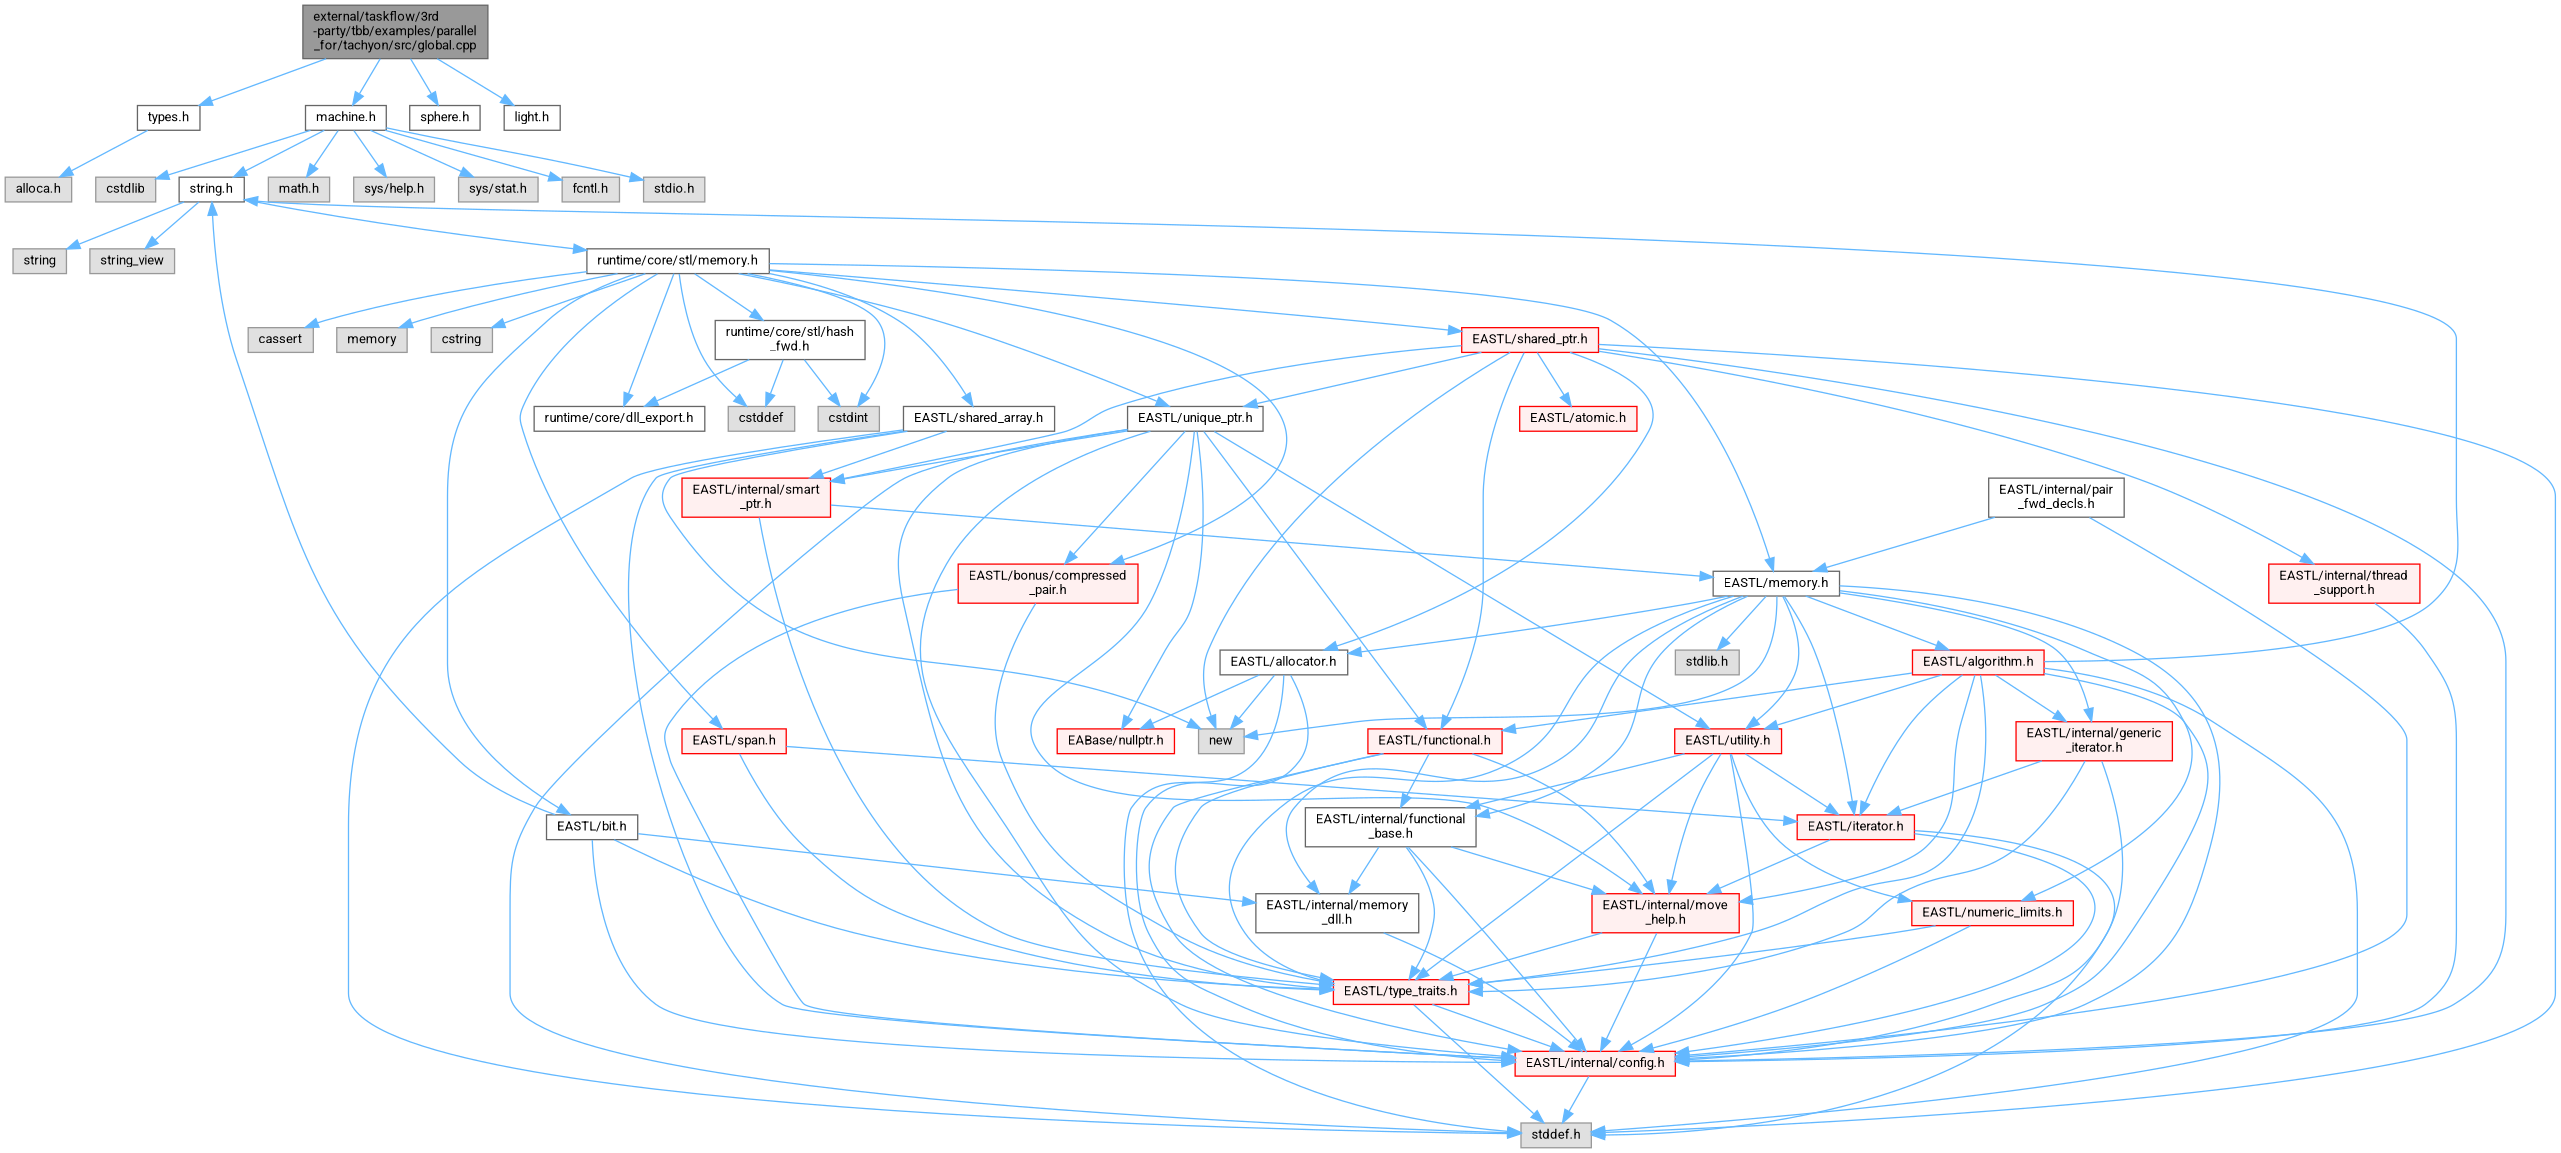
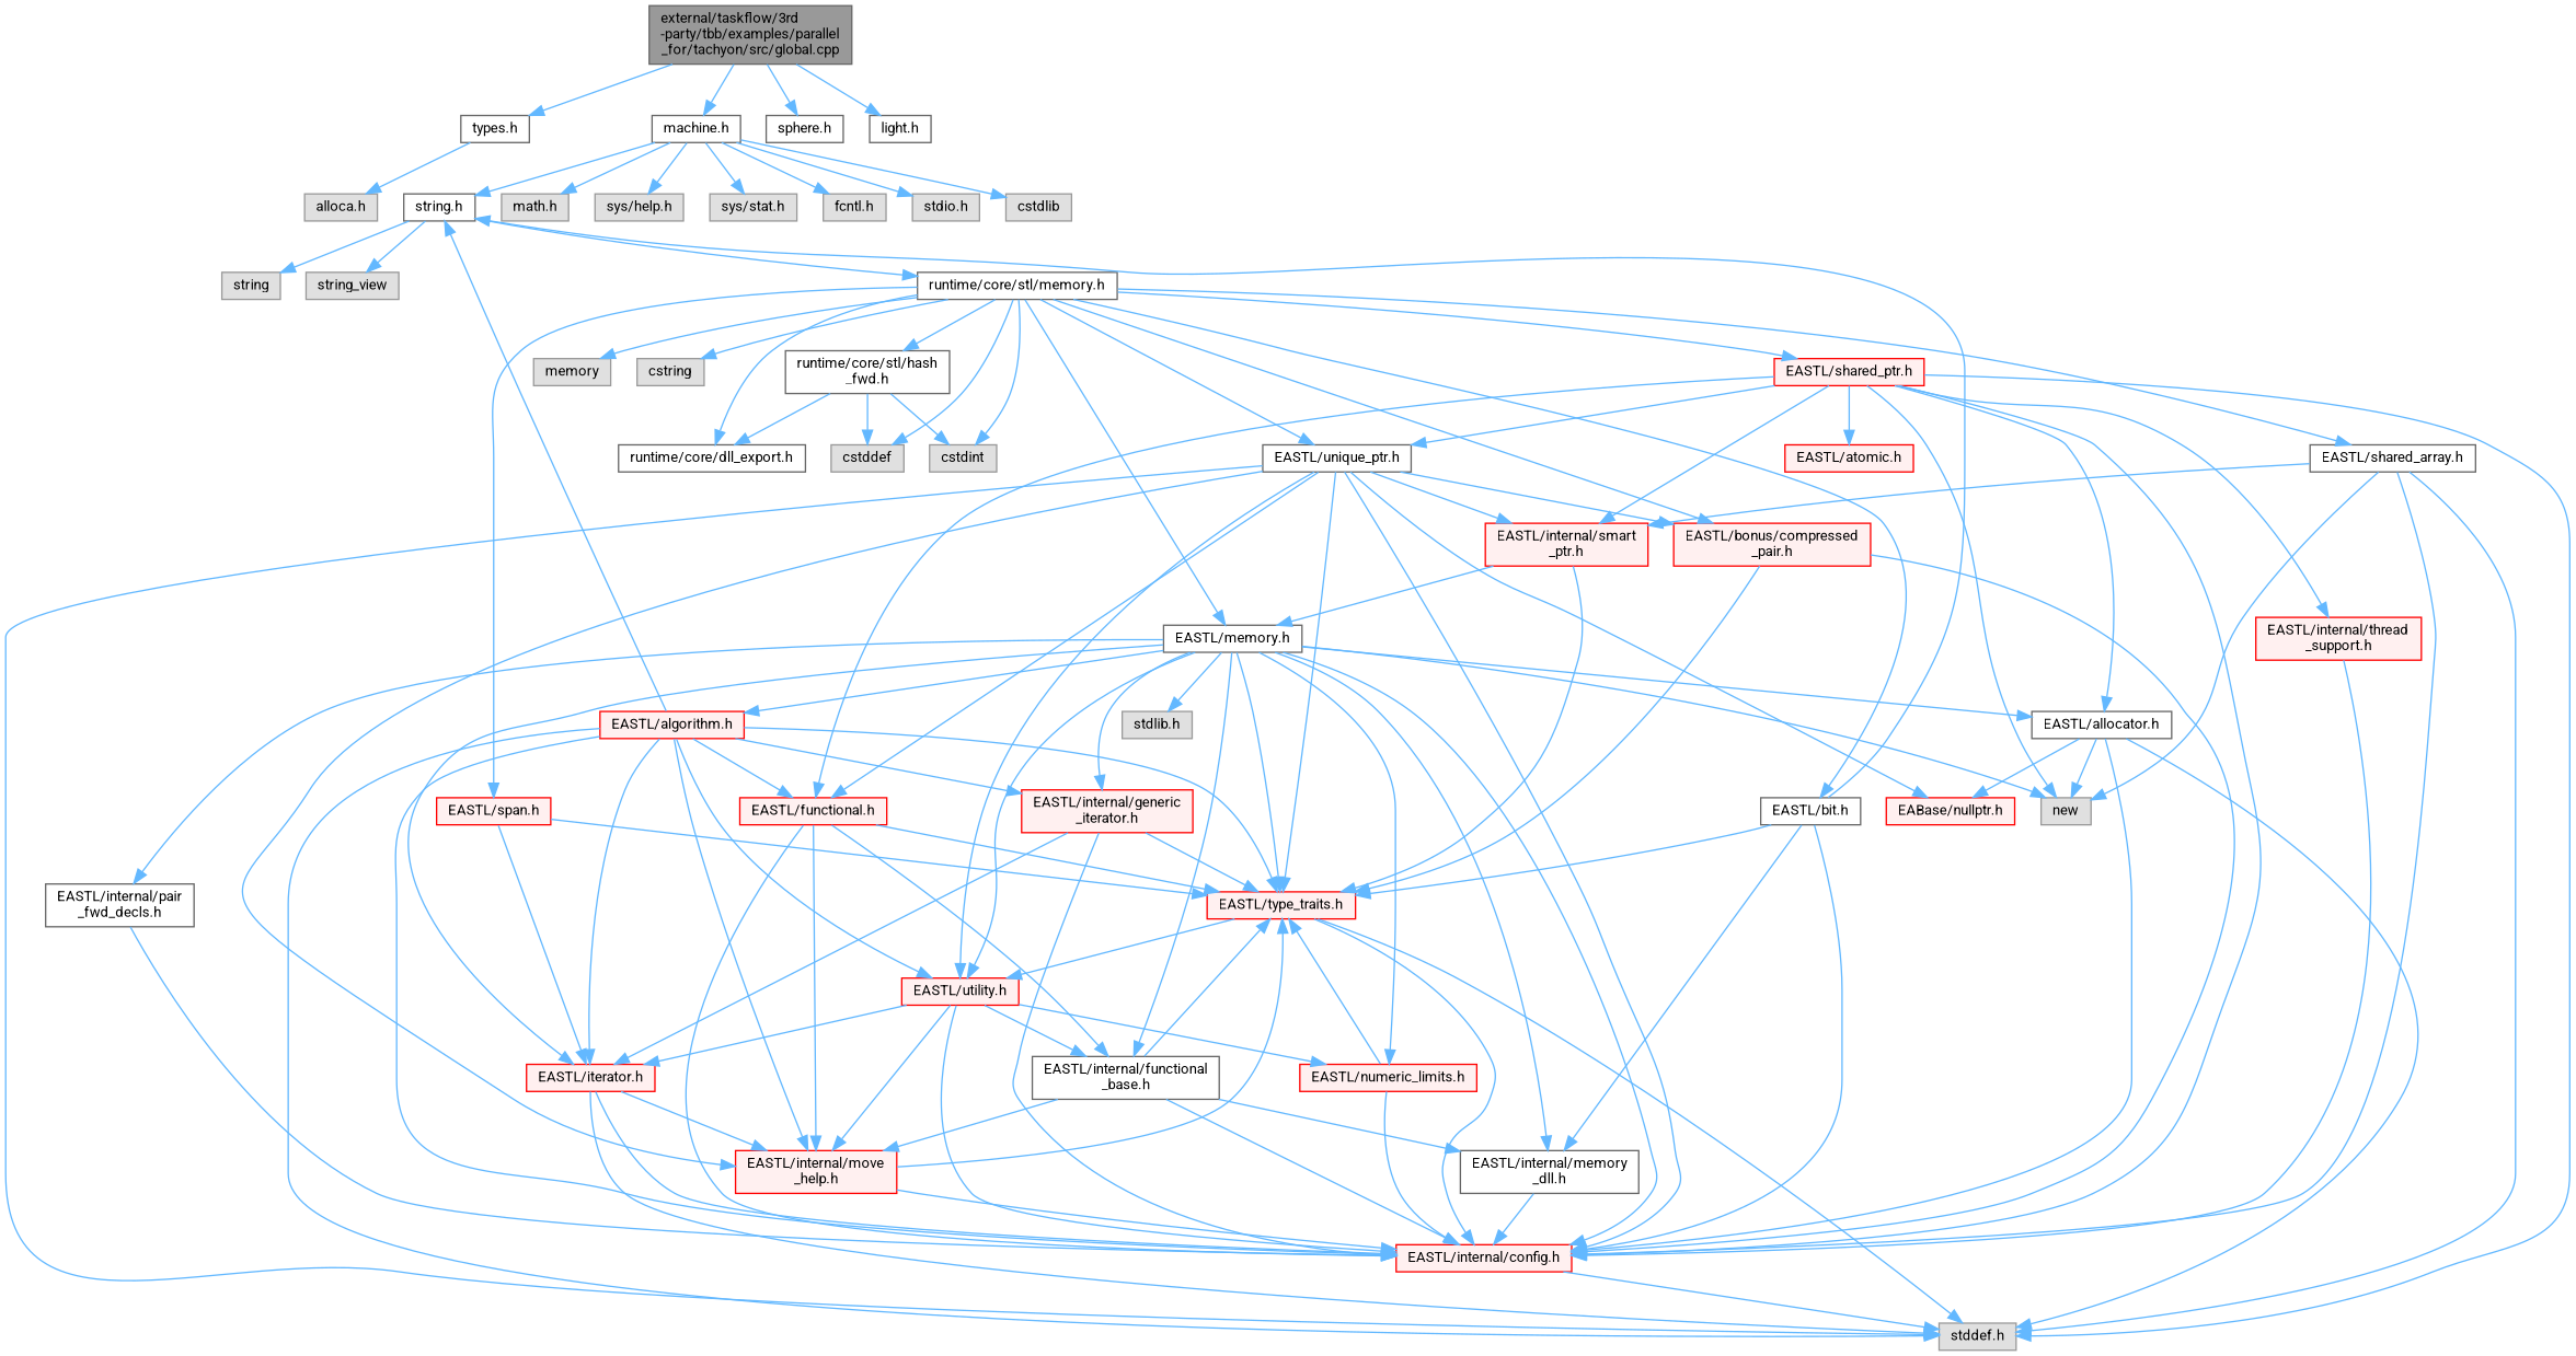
  digraph {
    fontname=Roboto
    node [color=grey60 fillcolor="#E0E0E0" fontname=Roboto fontsize=10 shape=box style=filled]
    edge [color=steelblue1 fontname=Roboto fontsize=10 labelfontname=Helvetica labelfontsize=10 style=solid]
    n1 [color=gray40 fillcolor=grey60 fontcolor=black height=0.2 label="external/taskflow/3rd\l-party/tbb/examples/parallel\l_for/tachyon/src/global.cpp" width=0.4]
    n2 [color=grey40 fillcolor=white height=0.2 label="types.h" width=0.4]
    n3 [color=grey40 fillcolor=white height=0.2 label="machine.h" width=0.4]
    n4 [color=grey40 fillcolor=white height=0.2 label="sphere.h" width=0.4]
    n5 [color=grey40 fillcolor=white height=0.2 label="light.h" width=0.4]
    n6 [height=0.2 label="alloca.h" width=0.4]
    n7 [height=0.2 label="stdio.h" width=0.4]
    n8 [height=0.2 label=cstdlib width=0.4]
    n9 [color=grey40 fillcolor=white height=0.2 label="string.h" width=0.4]
    n10 [height=0.2 label="math.h" width=0.4]
    n11 [height=0.2 label="sys/help.h" width=0.4]
    n12 [height=0.2 label="sys/stat.h" width=0.4]
    n13 [height=0.2 label="fcntl.h" width=0.4]
    n14 [height=0.2 label=string width=0.4]
    n15 [height=0.2 label=string_view width=0.4]
    n16 [color=grey40 fillcolor=white height=0.2 label="runtime/core/stl/memory.h" width=0.4]
    n17 [height=0.2 label=cstddef width=0.4]
    n18 [height=0.2 label=cstdint width=0.4]
-   n19 [height=0.2 label=cassert width=0.4]
    n20 [height=0.2 label=memory width=0.4]
    n21 [height=0.2 label=cstring width=0.4]
    n22 [color=grey40 fillcolor=white height=0.2 label="EASTL/bit.h" width=0.4]
    n23 [color=grey40 fillcolor=white height=0.2 label="EASTL/memory.h" width=0.4]
    n24 [color=grey40 fillcolor=white height=0.2 label="EASTL/shared_array.h" width=0.4]
    n25 [color=grey40 fillcolor=white height=0.2 label="EASTL/unique_ptr.h" width=0.4]
    n26 [color=red fillcolor="#FFF0F0" height=0.2 label="EASTL/bonus/compressed\l_pair.h" width=0.4]
    n27 [color=red fillcolor="#FFF0F0" height=0.2 label="EASTL/shared_ptr.h" width=0.4]
    n28 [color=red fillcolor="#FFF0F0" height=0.2 label="EASTL/span.h" width=0.4]
    n29 [color=grey40 fillcolor=white height=0.2 label="runtime/core/dll_export.h" width=0.4]
    n30 [color=grey40 fillcolor=white height=0.2 label="runtime/core/stl/hash\l_fwd.h" width=0.4]
    n31 [color=red fillcolor="#FFF0F0" height=0.2 label="EASTL/internal/config.h" width=0.4]
    n32 [color=grey40 fillcolor=white height=0.2 label="EASTL/internal/memory\l_dll.h" width=0.4]
    n33 [color=red fillcolor="#FFF0F0" height=0.2 label="EASTL/type_traits.h" width=0.4]
    n34 [color=red fillcolor="#FFF0F0" height=0.2 label="EASTL/internal/generic\l_iterator.h" width=0.4]
    n35 [color=red fillcolor="#FFF0F0" height=0.2 label="EASTL/iterator.h" width=0.4]
    n36 [color=grey40 fillcolor=white height=0.2 label="EASTL/internal/pair\l_fwd_decls.h" width=0.4]
    n37 [color=grey40 fillcolor=white height=0.2 label="EASTL/internal/functional\l_base.h" width=0.4]
    n38 [color=red fillcolor="#FFF0F0" height=0.2 label="EASTL/algorithm.h" width=0.4]
    n39 [color=red fillcolor="#FFF0F0" height=0.2 label="EASTL/utility.h" width=0.4]
    n40 [color=red fillcolor="#FFF0F0" height=0.2 label="EASTL/numeric_limits.h" width=0.4]
    n41 [color=grey40 fillcolor=white height=0.2 label="EASTL/allocator.h" width=0.4]
    n42 [height=0.2 label=new width=0.4]
    n43 [height=0.2 label="stdlib.h" width=0.4]
    n44 [height=0.2 label="stddef.h" width=0.4]
    n45 [color=red fillcolor="#FFF0F0" height=0.2 label="EASTL/internal/smart\l_ptr.h" width=0.4]
    n46 [color=red fillcolor="#FFF0F0" height=0.2 label="EASTL/internal/move\l_help.h" width=0.4]
    n47 [color=red fillcolor="#FFF0F0" height=0.2 label="EASTL/functional.h" width=0.4]
    n48 [color=red fillcolor="#FFF0F0" height=0.2 label="EABase/nullptr.h" width=0.4]
    n49 [color=red fillcolor="#FFF0F0" height=0.2 label="EASTL/internal/thread\l_support.h" width=0.4]
    n50 [color=red fillcolor="#FFF0F0" height=0.2 label="EASTL/atomic.h" width=0.4]
    n1 -> n2
    n1 -> n3
    n1 -> n4
    n1 -> n5
    n2 -> n6
    n3 -> n7
    n3 -> n8
    n3 -> n9
    n3 -> n10
    n3 -> n11
    n3 -> n12
    n3 -> n13
    n9 -> n14
    n9 -> n15
    n9 -> n16
    n16 -> n17
    n16 -> n18
-   n16 -> n19
    n16 -> n20
    n16 -> n21
    n16 -> n22
    n16 -> n23
    n16 -> n24
    n16 -> n25
    n16 -> n26
    n16 -> n27
    n16 -> n28
    n16 -> n29
    n16 -> n30
    n22 -> n9
    n22 -> n31
    n22 -> n32
    n22 -> n33
    n23 -> n31
    n23 -> n32
    n23 -> n33
    n23 -> n34
    n23 -> n35
-   n36 -> n23
+   n23 -> n36
    n23 -> n37
    n23 -> n38
    n23 -> n39
    n23 -> n40
    n23 -> n41
    n23 -> n42
    n23 -> n43
    n24 -> n31
    n24 -> n42
    n24 -> n44
    n24 -> n45
    n25 -> n26
    n25 -> n31
    n25 -> n33
    n25 -> n39
    n25 -> n44
    n25 -> n45
    n25 -> n46
    n25 -> n47
    n25 -> n48
    n26 -> n31
    n26 -> n33
    n27 -> n25
    n27 -> n31
    n27 -> n41
    n27 -> n42
    n27 -> n44
    n27 -> n45
    n27 -> n47
    n27 -> n49
    n27 -> n50
    n28 -> n33
    n28 -> n35
    n30 -> n17
    n30 -> n18
    n30 -> n29
    n31 -> n44
    n32 -> n31
    n33 -> n31
    n33 -> n44
    n34 -> n31
    n34 -> n33
    n34 -> n35
    n35 -> n31
    n35 -> n44
    n35 -> n46
    n36 -> n31
    n37 -> n31
    n37 -> n32
    n37 -> n33
    n37 -> n46
    n38 -> n9
    n38 -> n31
    n38 -> n33
    n38 -> n34
    n38 -> n35
    n38 -> n39
    n38 -> n44
    n38 -> n46
    n38 -> n47
    n39 -> n31
-   n39 -> n33
+   n33 -> n39
    n39 -> n35
    n39 -> n37
    n39 -> n40
    n39 -> n46
    n40 -> n31
    n40 -> n33
    n41 -> n31
    n41 -> n42
    n41 -> n44
    n41 -> n48
    n45 -> n23
    n45 -> n33
    n46 -> n31
    n46 -> n33
    n47 -> n31
    n47 -> n33
    n47 -> n37
    n47 -> n46
    n49 -> n31
  }
